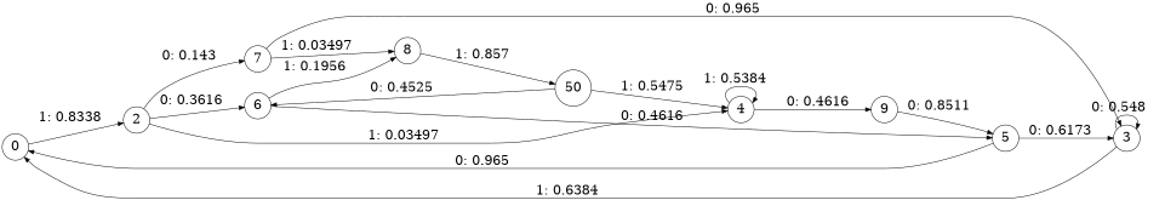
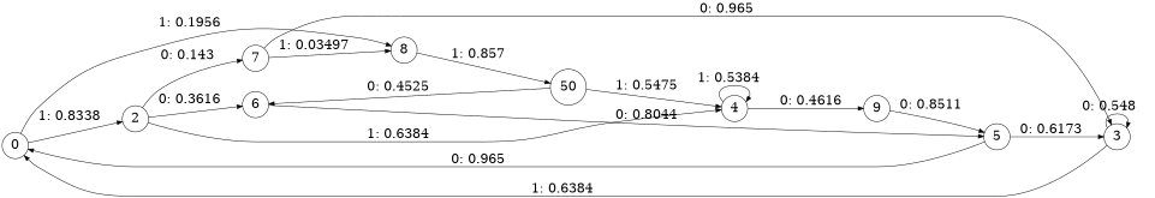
  digraph {
    rankdir=LR
    node [fontsize=24 shape=circle]
    edge [fontsize=24]
    0
    2
    6
    4
    7
    3
    n7 [label=50]
    8
    5
    9
    0 -> 2 [label="1: 0.8338   "]
    2 -> 6 [label="0: 0.3616   "]
-   2 -> 4 [label="1: 0.03497  "]
+   2 -> 4 [label="1: 0.6384   "]
    2 -> 7 [label="0: 0.143    "]
-   6 -> 8 [label="1: 0.1956   "]
-   6 -> 5 [label="0: 0.4616   "]
+   0 -> 8 [label="1: 0.1956   "]
+   6 -> 5 [label="0: 0.8044   "]
    4 -> 4 [label="1: 0.5384   "]
    4 -> 9 [label="0: 0.4616   "]
    7 -> 3 [label="0: 0.965    "]
    7 -> 8 [label="1: 0.03497  "]
    3 -> 0 [label="1: 0.6384   "]
    3 -> 3 [label="0: 0.548    "]
    n7 -> 6 [label="0: 0.4525   "]
    n7 -> 4 [label="1: 0.5475   "]
    8 -> n7 [label="1: 0.857    "]
    5 -> 0 [label="0: 0.965    "]
    5 -> 3 [label="0: 0.6173   "]
    9 -> 5 [label="0: 0.8511   "]
  }
